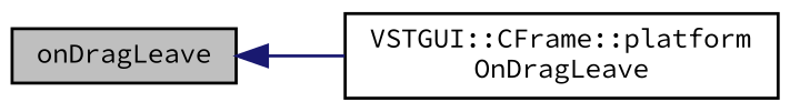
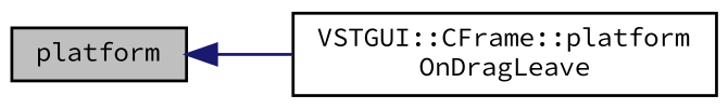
  digraph {
    rankdir=LR
    fontname="Source Code Pro"
    node [color=black fontname="Source Code Pro" fontsize=9 shape=record]
-   n1 [fillcolor=grey75 fontcolor=black height=0.2 label=onDragLeave style=filled width=0.4]
+   n1 [fillcolor=grey75 fontcolor=black height=0.2 label=platform style=filled width=0.4]
    n2 [height=0.2 label="VSTGUI::CFrame::platform\lOnDragLeave" width=0.4]
    n1 -> n2 [color=midnightblue dir=back fontname="Source Code Pro" fontsize=9 labelfontname=Arial labelfontsize=9 style=solid]
  }
